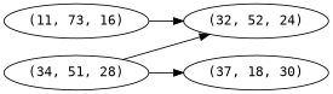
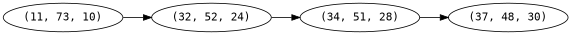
  digraph {
    fontname="DejaVu Sans Mono"
    rankdir=LR
    node [fontname="DejaVu Sans Mono"]
    edge [fontname="DejaVu Sans Mono"]
    n1 [label="(32, 52, 24)"]
-   "(11, 73, 10)" [label="(11, 73, 16)"]
+   "(11, 73, 10)"
    "(34, 51, 28)"
-   "(37, 48, 30)" [label="(37, 18, 30)"]
-   "(34, 51, 28)" -> n1
+   "(37, 48, 30)"
+   n1 -> "(34, 51, 28)"
    "(11, 73, 10)" -> n1
    "(34, 51, 28)" -> "(37, 48, 30)"
  }
